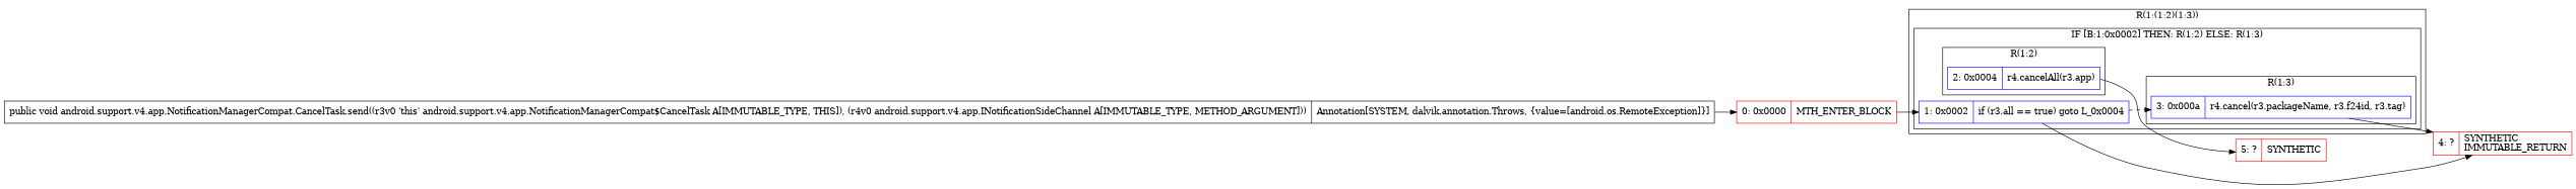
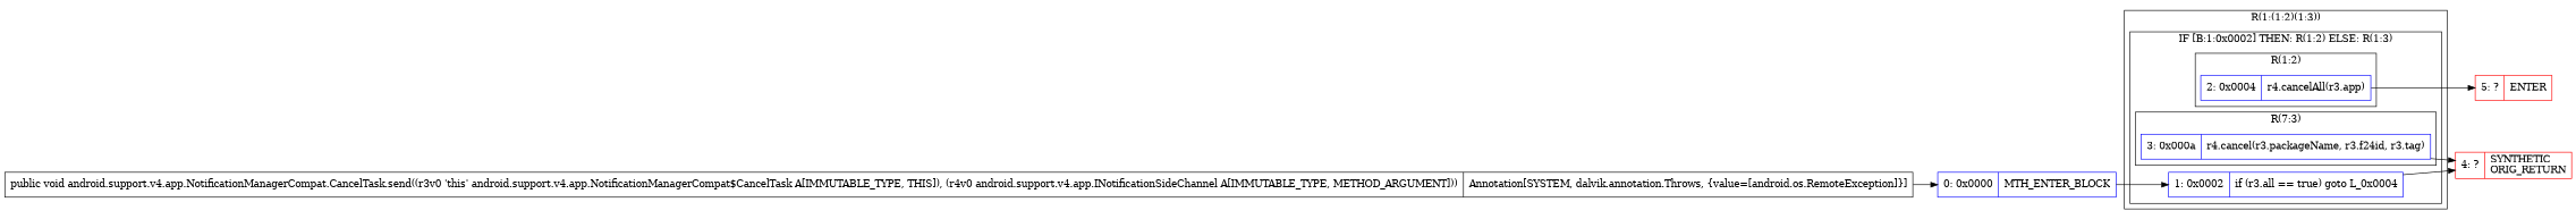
  digraph {
    rankdir=LR
    node [color=blue shape=record]
    n1 [label="{2\:\ 0x0004|r4.cancelAll(r3.app)\l}"]
    n2 [label="{3\:\ 0x000a|r4.cancel(r3.packageName, r3.f24id, r3.tag)\l}"]
    n3 [label="{1\:\ 0x0002|if (r3.all == true) goto L_0x0004\l}"]
-   n4 [color=red label="{5\:\ ?|SYNTHETIC\l}"]
-   n5 [color=red label="{4\:\ ?|SYNTHETIC\lIMMUTABLE_RETURN\l}"]
-   n6 [color=red label="{0\:\ 0x0000|MTH_ENTER_BLOCK\l}"]
+   n4 [color=red label="{5\:\ ?|ENTER\l}"]
+   n5 [color=red label="{4\:\ ?|SYNTHETIC\lORIG_RETURN\l}"]
+   n6 [label="{0\:\ 0x0000|MTH_ENTER_BLOCK\l}"]
    n7 [label="{public void android.support.v4.app.NotificationManagerCompat.CancelTask.send((r3v0 'this' android.support.v4.app.NotificationManagerCompat$CancelTask A[IMMUTABLE_TYPE, THIS]), (r4v0 android.support.v4.app.INotificationSideChannel A[IMMUTABLE_TYPE, METHOD_ARGUMENT]))  | Annotation[SYSTEM, dalvik.annotation.Throws, \{value=[android.os.RemoteException]\}]\l}" color=""]
    subgraph cluster_1 {
      label="R(1:(1:2)(1:3))"
      subgraph cluster_2 {
        label="IF [B:1:0x0002] THEN: R(1:2) ELSE: R(1:3)"
        n3
        subgraph cluster_3 {
          label="R(1:2)"
          n1
        }
        subgraph cluster_4 {
-         label="R(1:3)"
+         label="R(7:3)"
          n2
        }
      }
    }
    n1 -> n4
    n2 -> n5
-   n3 -> n2 [style=dashed]
    n3 -> n5
    n6 -> n3
    n7 -> n6
  }
